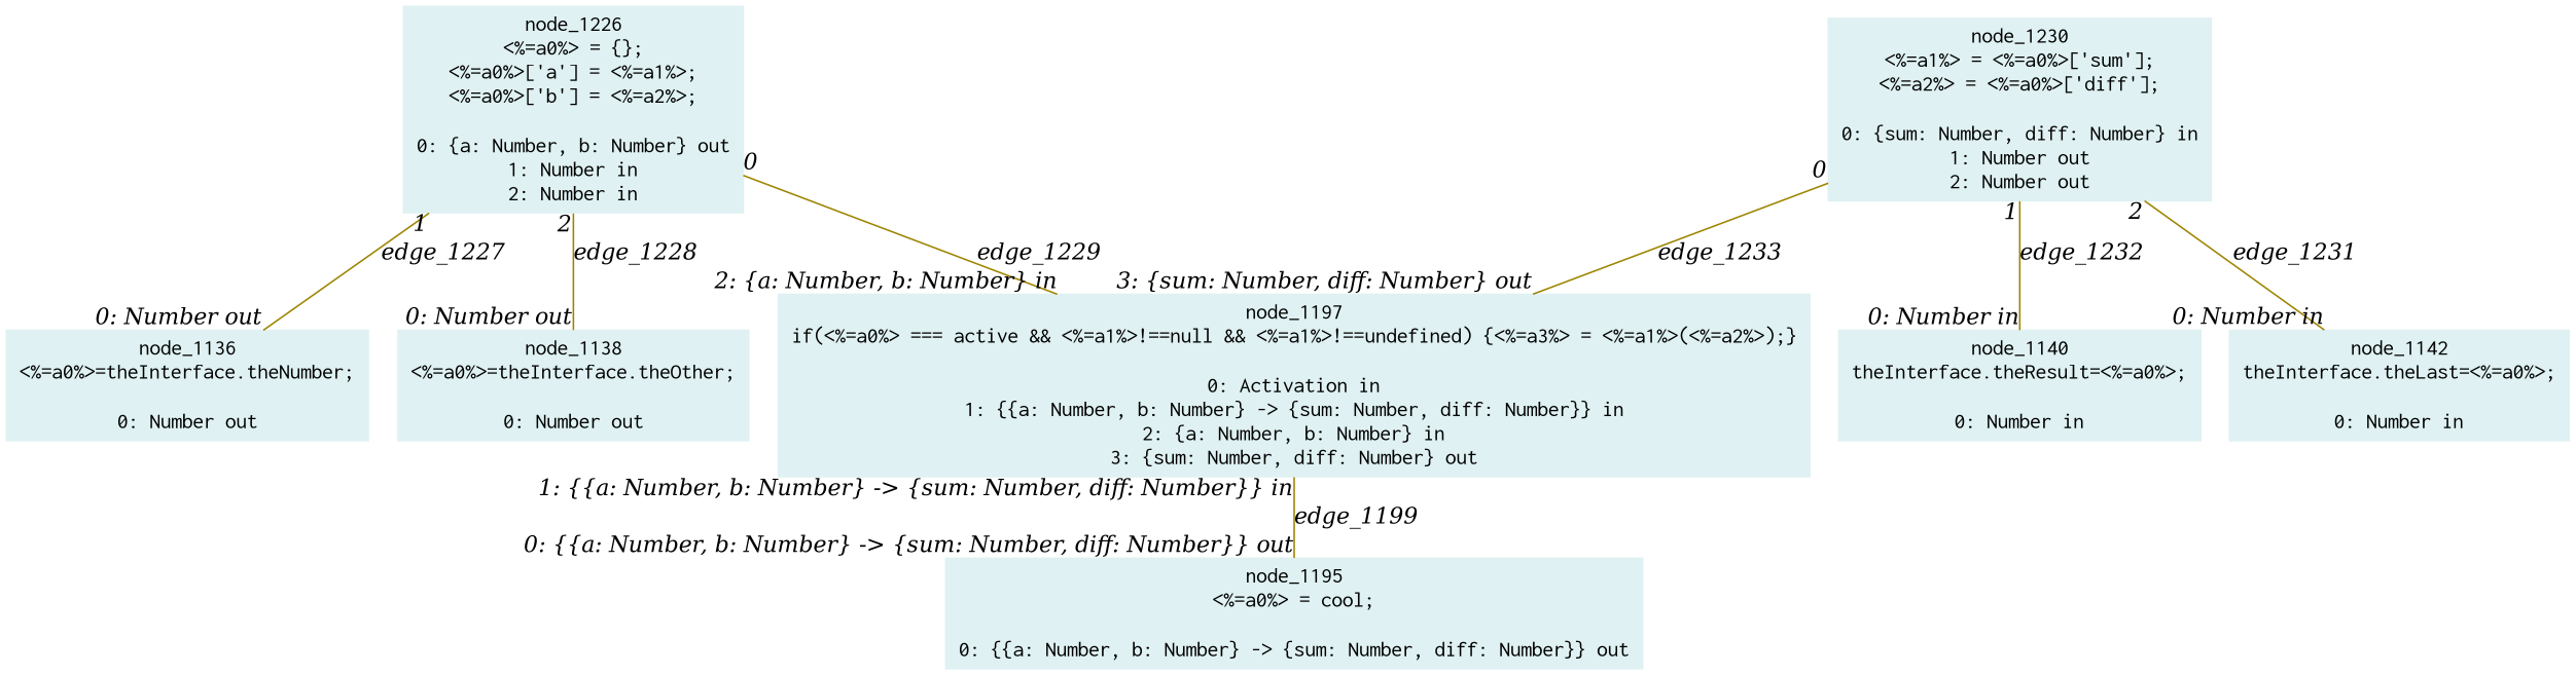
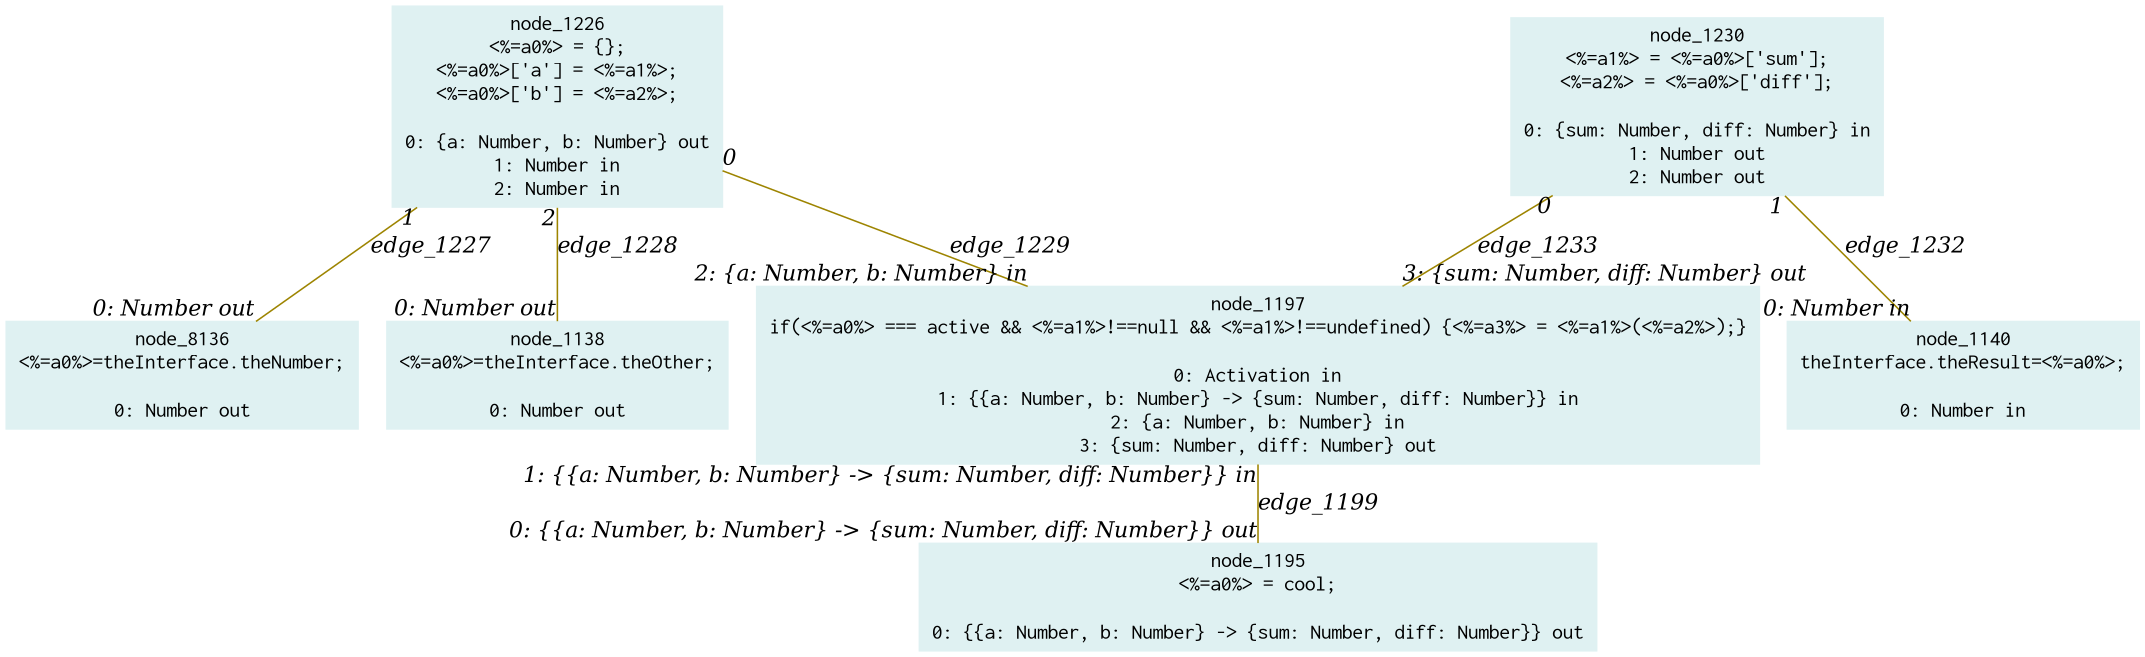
  digraph {
    node [color="#dff1f2" fontname=Courier shape=box style=filled]
    edge [arrowHead=none arrowsize=1 color="#9d8400" dir=none fontname="Times-Italic" headlabel="0: Number out" taillabel=1]
-   n1 [label="node_1136\n<%=a0%>=theInterface.theNumber;\n\n0: Number out"]
+   n1 [label="node_8136\n<%=a0%>=theInterface.theNumber;\n\n0: Number out"]
    n2 [label="node_1138\n<%=a0%>=theInterface.theOther;\n\n0: Number out"]
    n3 [label="node_1140\ntheInterface.theResult=<%=a0%>;\n\n0: Number in"]
-   n4 [label="node_1142\ntheInterface.theLast=<%=a0%>;\n\n0: Number in"]
    n5 [label="node_1195\n<%=a0%> = cool;\n\n0: {{a: Number, b: Number} -> {sum: Number, diff: Number}} out"]
    n6 [label="node_1197\nif(<%=a0%> === active && <%=a1%>!==null && <%=a1%>!==undefined) {<%=a3%> = <%=a1%>(<%=a2%>);}\n\n0: Activation in\n1: {{a: Number, b: Number} -> {sum: Number, diff: Number}} in\n2: {a: Number, b: Number} in\n3: {sum: Number, diff: Number} out"]
    n7 [label="node_1226\n<%=a0%> = {};\n<%=a0%>['a'] = <%=a1%>;\n<%=a0%>['b'] = <%=a2%>;\n\n0: {a: Number, b: Number} out\n1: Number in\n2: Number in"]
    n8 [label="node_1230\n<%=a1%> = <%=a0%>['sum'];\n<%=a2%> = <%=a0%>['diff'];\n\n0: {sum: Number, diff: Number} in\n1: Number out\n2: Number out"]
    n6 -> n5 [headlabel="0: {{a: Number, b: Number} -> {sum: Number, diff: Number}} out" label=edge_1199 taillabel="1: {{a: Number, b: Number} -> {sum: Number, diff: Number}} in"]
    n7 -> n1 [label=edge_1227]
    n7 -> n2 [label=edge_1228 taillabel=2]
    n7 -> n6 [headlabel="2: {a: Number, b: Number} in" label=edge_1229 taillabel=0]
    n8 -> n3 [headlabel="0: Number in" label=edge_1232]
-   n8 -> n4 [headlabel="0: Number in" label=edge_1231 taillabel=2]
    n8 -> n6 [headlabel="3: {sum: Number, diff: Number} out" label=edge_1233 taillabel=0]
  }
